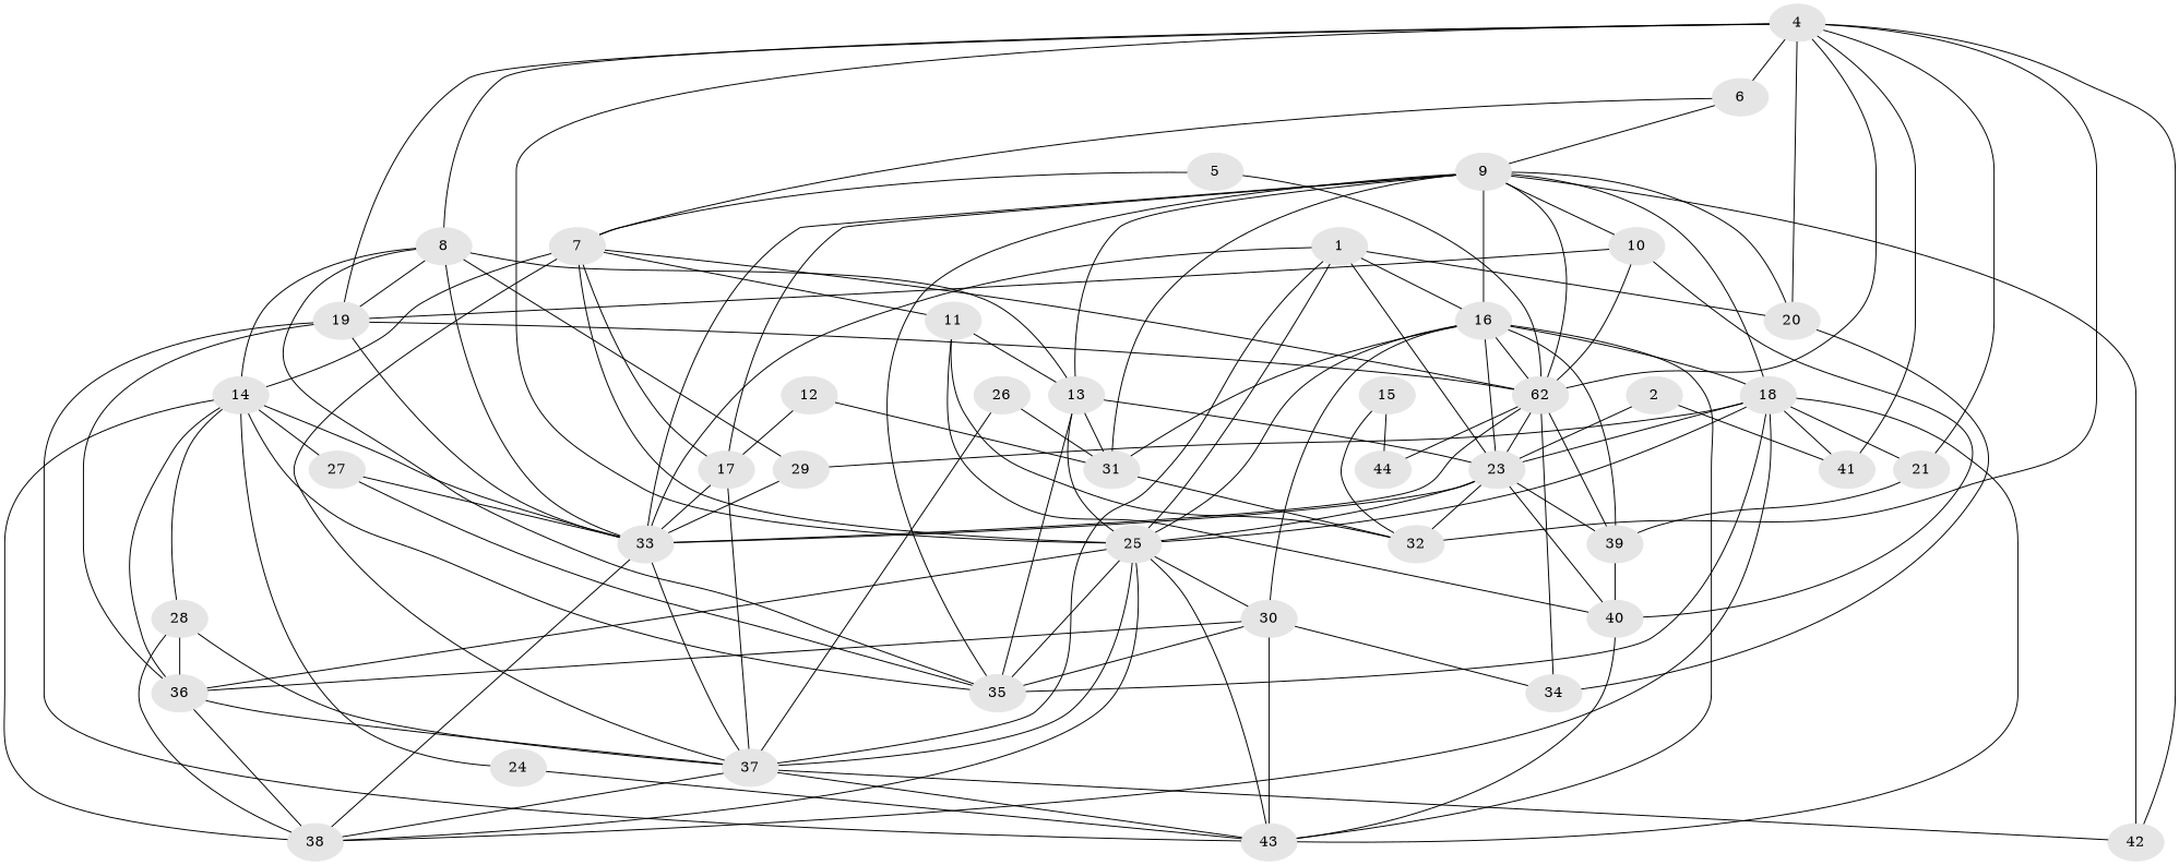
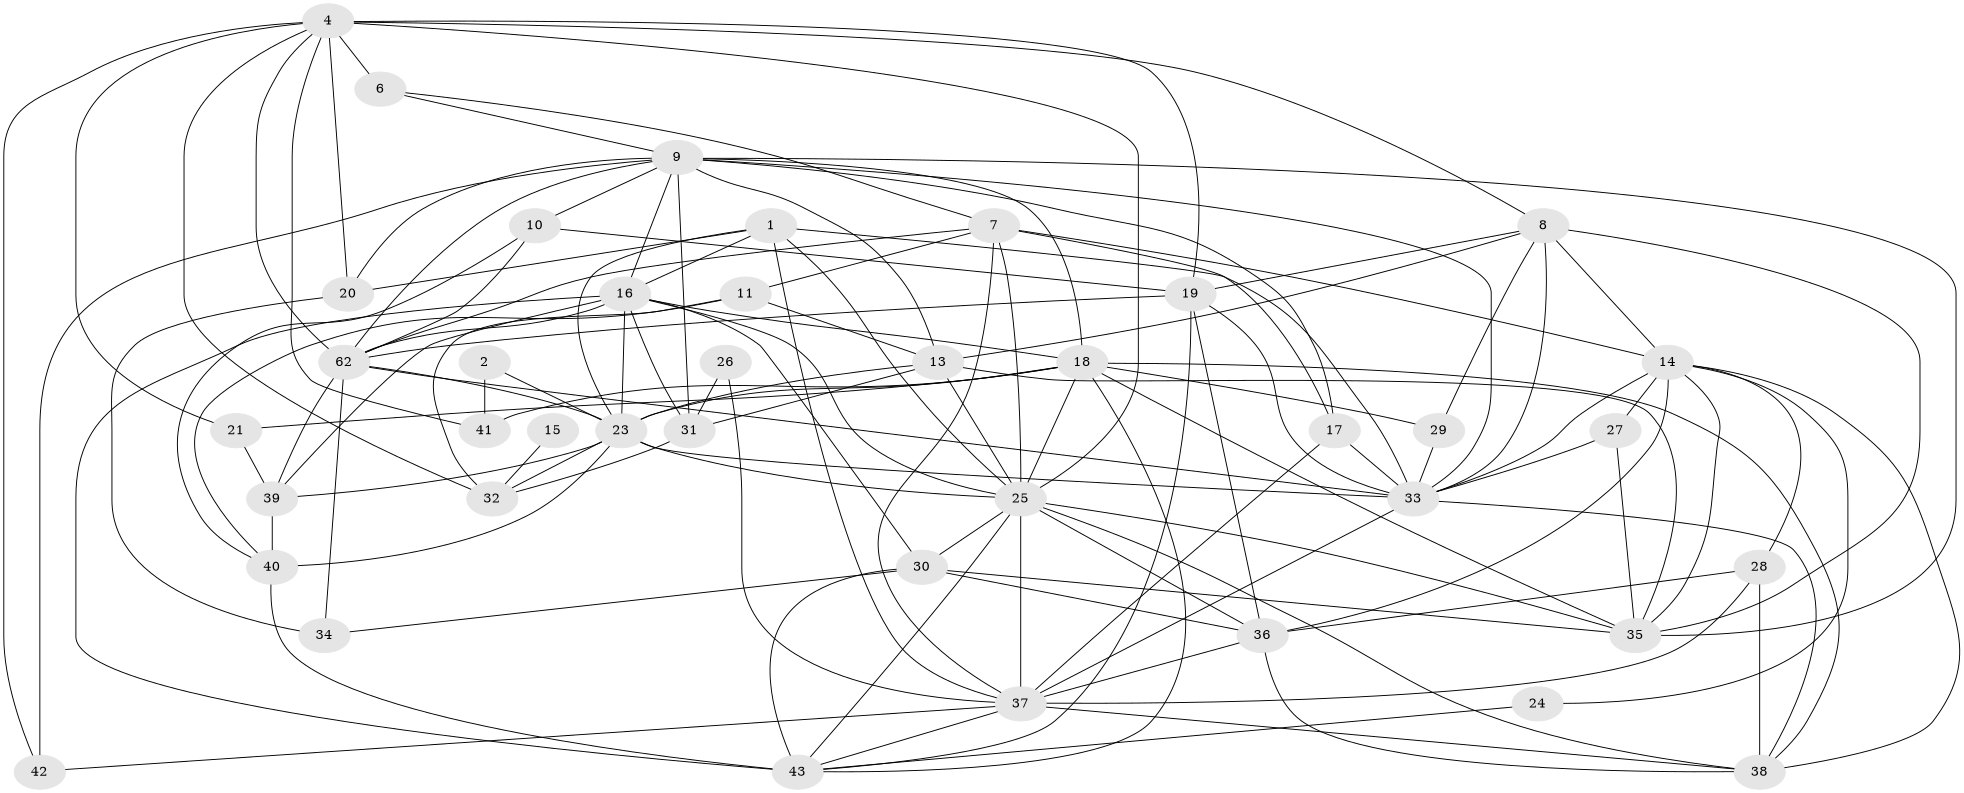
  graph {
    node [color=gray90 style=filled]
    edge [weight=1.0]
    1
    16
    20
    23
    25
    33
    37
    n8 [label=62]
    30
    18
    31
    39
    43
    34
    32
    40
    35
    36
    38
    42
    2
    41
    11
    13
    15
-   44
    4
    6
    8
    19
    21
    7
    9
    14
    29
-   5
    17
    10
    24
    27
    28
-   12
    26
    1 -- 16
    1 -- 20
    1 -- 23
    1 -- 25
    1 -- 33
    1 -- 37
    16 -- 23
    16 -- 25
    16 -- n8
    16 -- 30
    16 -- 18
    16 -- 31
    16 -- 39
    16 -- 43 [weight=2.0]
    20 -- 34
    23 -- 25
    23 -- 33 [weight=2.0]
    23 -- 39
    23 -- 32
    23 -- 40
    25 -- 37 [weight=2.0]
    25 -- 30
    25 -- 43
    25 -- 35 [weight=2.0]
    25 -- 36
    25 -- 38
    33 -- 37
    33 -- 38
    37 -- 43
    37 -- 38
    37 -- 42
    n8 -- 23 [weight=2.0]
    n8 -- 33
    n8 -- 39
    n8 -- 34
-   n8 -- 44
    30 -- 43
    30 -- 34
    30 -- 35
    30 -- 36
    18 -- 23
    18 -- 25
    18 -- 43
    18 -- 35
    18 -- 38
    18 -- 41
    18 -- 21
    18 -- 29
    31 -- 32
    39 -- 40
    40 -- 43
    36 -- 37
    36 -- 38
    2 -- 23
    2 -- 41
    11 -- 32
    11 -- 40
    11 -- 13
    13 -- 23
    13 -- 25 [weight=2.0]
    13 -- 31
    13 -- 35
    15 -- 32
-   15 -- 44
    4 -- 20
    4 -- 25
    4 -- n8
    4 -- 32 [weight=2.0]
    4 -- 42
    4 -- 41
    4 -- 6 [weight=3.0]
    4 -- 8
    4 -- 19
    4 -- 21
    6 -- 7
    6 -- 9
    8 -- 33
    8 -- 35
    8 -- 13
    8 -- 19 [weight=2.0]
    8 -- 14
    8 -- 29
    19 -- 33
    19 -- n8
    19 -- 43
    19 -- 36
    21 -- 39
    7 -- 25
    7 -- 37
    7 -- n8
    7 -- 11
    7 -- 14
    7 -- 17
    9 -- 16
    9 -- 20
    9 -- 33 [weight=2.0]
    9 -- n8
    9 -- 18
    9 -- 31
    9 -- 35
    9 -- 42
    9 -- 13
    9 -- 17
    9 -- 10
    14 -- 33 [weight=2.0]
    14 -- 35
    14 -- 36 [weight=2.0]
    14 -- 38
    14 -- 24
    14 -- 27
    14 -- 28
    29 -- 33
-   5 -- n8
-   5 -- 7
    17 -- 33 [weight=2.0]
    17 -- 37
    10 -- n8
    10 -- 40
    10 -- 19
    24 -- 43
    27 -- 33
    27 -- 35
    28 -- 37
    28 -- 36
    28 -- 38
-   12 -- 31
-   12 -- 17
    26 -- 37
    26 -- 31
  }
